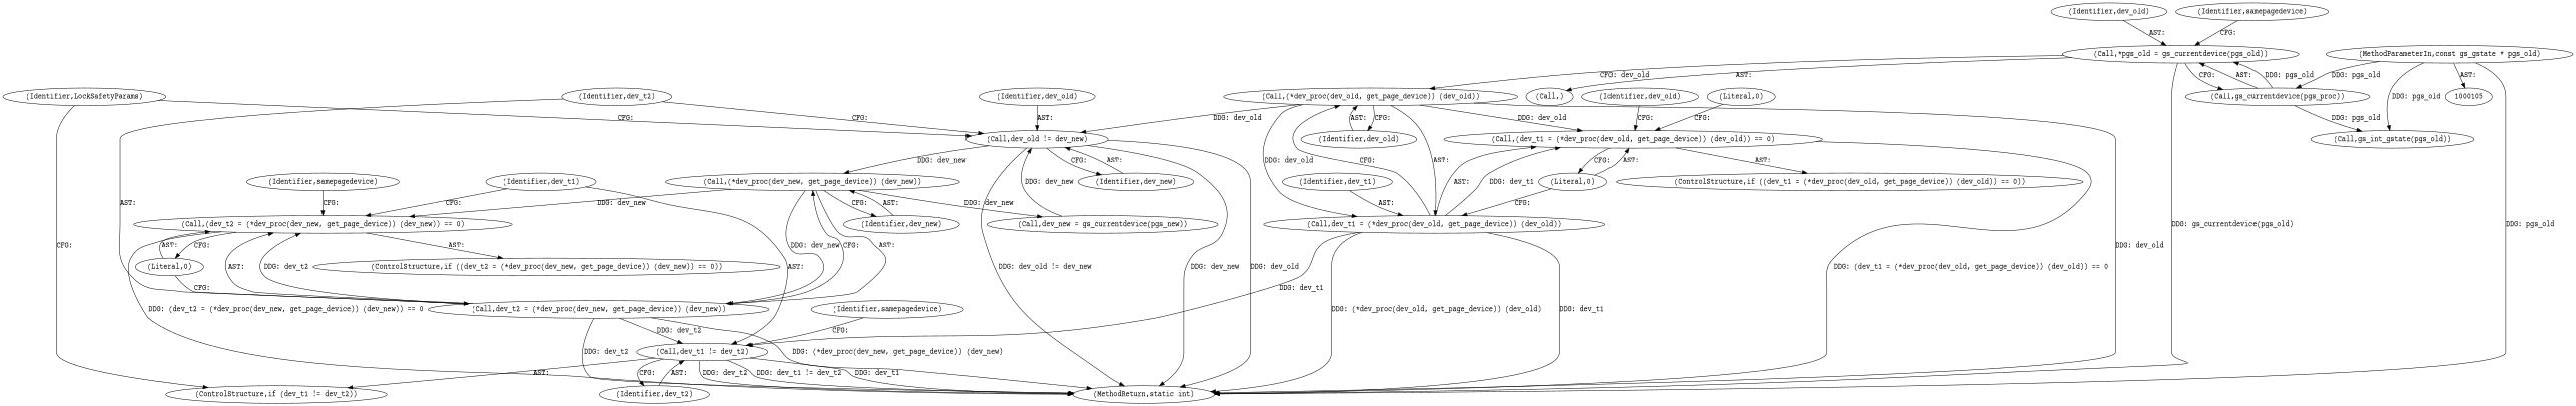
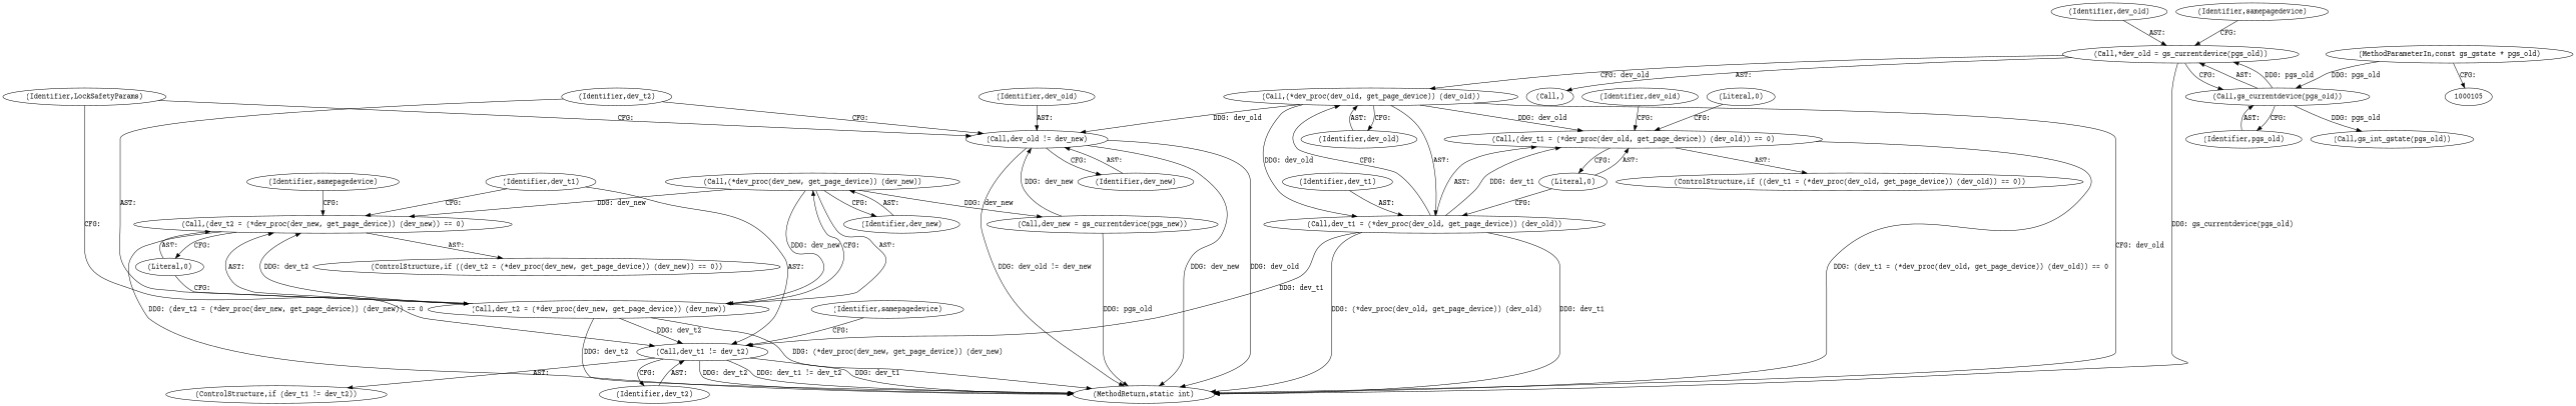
  digraph {
    fontname="Courier Prime"
    node [fontname="Courier Prime"]
    edge [fontname="Courier Prime"]
-   n1 [label="(Call,*pgs_old = gs_currentdevice(pgs_old))"]
-   n2 [label="(Call,gs_currentdevice(pgs_proc))"]
+   n1 [label="(Call,*dev_old = gs_currentdevice(pgs_old))"]
+   n2 [label="(Call,gs_currentdevice(pgs_old))"]
    n3 [label="(Call,(*dev_proc(dev_old, get_page_device)) (dev_old))"]
    n4 [label="(MethodReturn,static int)"]
    n5 [label="(Call,)"]
    n6 [label="(Call,gs_int_gstate(pgs_old))"]
+   n7 [label="(Identifier,pgs_old)"]
    n8 [label="(Call,(dev_t1 = (*dev_proc(dev_old, get_page_device)) (dev_old)) == 0)"]
    n9 [label="(Call,dev_t1 = (*dev_proc(dev_old, get_page_device)) (dev_old))"]
    n10 [label="(Call,dev_old != dev_new)"]
    n11 [label="(Identifier,dev_old)"]
    n12 [label="(MethodParameterIn,const gs_gstate * pgs_old)"]
    1000105
    n14 [label="(ControlStructure,if ((dev_t1 = (*dev_proc(dev_old, get_page_device)) (dev_old)) == 0))"]
    n15 [label="(Literal,0)"]
    n16 [label="(Call,dev_t1 != dev_t2)"]
    n17 [label="(Call,(*dev_proc(dev_new, get_page_device)) (dev_new))"]
    n18 [label="(Identifier,dev_new)"]
    n19 [label="(ControlStructure,if (dev_t1 != dev_t2))"]
    n20 [label="(Identifier,dev_t2)"]
    n21 [label="(Call,(dev_t2 = (*dev_proc(dev_new, get_page_device)) (dev_new)) == 0)"]
    n22 [label="(Call,dev_t2 = (*dev_proc(dev_new, get_page_device)) (dev_new))"]
    n23 [label="(Identifier,dev_new)"]
    n24 [label="(Call,dev_new = gs_currentdevice(pgs_new))"]
    n25 [label="(ControlStructure,if ((dev_t2 = (*dev_proc(dev_new, get_page_device)) (dev_new)) == 0))"]
    n26 [label="(Literal,0)"]
    n27 [label="(Identifier,samepagedevice)"]
    n28 [label="(Identifier,dev_old)"]
    n29 [label="(Identifier,dev_old)"]
    n30 [label="(Literal,0)"]
    n31 [label="(Identifier,samepagedevice)"]
    n32 [label="(Identifier,dev_old)"]
    n33 [label="(Identifier,samepagedevice)"]
    n34 [label="(Identifier,dev_t2)"]
    n35 [label="(Identifier,LockSafetyParams)"]
    n36 [label="(Identifier,dev_t1)"]
    n37 [label="(Identifier,dev_t1)"]
    n1 -> n2 [label="CFG: "]
    n1 -> n3 [label="CFG: dev_old"]
    n1 -> n4 [label="DDG: gs_currentdevice(pgs_old)"]
    n1 -> n5 [label="AST: "]
    n2 -> n1 [label="AST: "]
    n2 -> n1 [label="DDG: pgs_old"]
    n2 -> n6 [label="DDG: pgs_old"]
-   n3 -> n4 [label="DDG: dev_old"]
+   n2 -> n7 [label="CFG: "]
+   n3 -> n4 [label="CFG: dev_old"]
    n3 -> n8 [label="DDG: dev_old"]
    n3 -> n9 [label="AST: "]
    n3 -> n9 [label="DDG: dev_old"]
    n3 -> n10 [label="DDG: dev_old"]
    n3 -> n11 [label="CFG: "]
+   n7 -> n2 [label="AST: "]
    n8 -> n4 [label="DDG: (dev_t1 = (*dev_proc(dev_old, get_page_device)) (dev_old)) == 0"]
    n8 -> n14 [label="AST: "]
    n8 -> n15 [label="CFG: "]
    n9 -> n3 [label="CFG: "]
    n9 -> n4 [label="DDG: dev_t1"]
    n9 -> n4 [label="DDG: (*dev_proc(dev_old, get_page_device)) (dev_old)"]
    n9 -> n8 [label="AST: "]
    n9 -> n8 [label="DDG: dev_t1"]
    n9 -> n16 [label="DDG: dev_t1"]
    n10 -> n4 [label="DDG: dev_old != dev_new"]
    n10 -> n4 [label="DDG: dev_new"]
    n10 -> n4 [label="DDG: dev_old"]
-   n10 -> n17 [label="DDG: dev_new"]
    n10 -> n18 [label="CFG: "]
    n11 -> n3 [label="AST: "]
    n12 -> n2 [label="DDG: pgs_old"]
-   n12 -> n4 [label="DDG: pgs_old"]
-   n12 -> n6 [label="DDG: pgs_old"]
-   n12 -> 1000105 [label="AST: "]
+   n24 -> n4 [label="DDG: pgs_old"]
+   n12 -> 1000105 [label="CFG: "]
    n15 -> n8 [label="AST: "]
    n15 -> n9 [label="CFG: "]
    n16 -> n4 [label="DDG: dev_t1"]
    n16 -> n4 [label="DDG: dev_t2"]
    n16 -> n4 [label="DDG: dev_t1 != dev_t2"]
    n16 -> n19 [label="AST: "]
    n16 -> n20 [label="CFG: "]
    n17 -> n21 [label="DDG: dev_new"]
    n17 -> n22 [label="AST: "]
    n17 -> n22 [label="DDG: dev_new"]
    n17 -> n23 [label="CFG: "]
    n17 -> n24 [label="DDG: dev_new"]
    n18 -> n10 [label="AST: "]
    n20 -> n16 [label="AST: "]
    n21 -> n4 [label="DDG: (dev_t2 = (*dev_proc(dev_new, get_page_device)) (dev_new)) == 0"]
    n21 -> n25 [label="AST: "]
    n21 -> n26 [label="CFG: "]
    n22 -> n4 [label="DDG: (*dev_proc(dev_new, get_page_device)) (dev_new)"]
    n22 -> n4 [label="DDG: dev_t2"]
    n22 -> n16 [label="DDG: dev_t2"]
    n22 -> n17 [label="CFG: "]
    n22 -> n21 [label="AST: "]
    n22 -> n21 [label="DDG: dev_t2"]
    n23 -> n17 [label="AST: "]
    n24 -> n10 [label="DDG: dev_new"]
    n26 -> n21 [label="AST: "]
    n26 -> n22 [label="CFG: "]
    n27 -> n21 [label="CFG: "]
    n28 -> n1 [label="AST: "]
    n29 -> n10 [label="AST: "]
    n30 -> n8 [label="CFG: "]
    n31 -> n16 [label="CFG: "]
    n32 -> n8 [label="CFG: "]
    n33 -> n1 [label="CFG: "]
    n34 -> n10 [label="CFG: "]
    n34 -> n22 [label="AST: "]
    n35 -> n10 [label="CFG: "]
-   n35 -> n19 [label="CFG: "]
+   n35 -> n16 [label="CFG: "]
    n36 -> n16 [label="AST: "]
    n36 -> n21 [label="CFG: "]
    n37 -> n9 [label="AST: "]
  }
